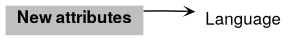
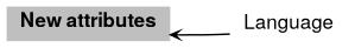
  digraph {
    rankdir=LR
    node [fontname="Helvetica,Arial,sans-serif" fontsize=12 shape=plaintext]
    n1 [color=black fillcolor=grey75 fontcolor=black height=0.2 label=<<b>New attributes</b>> style=filled width=0.4]
    n2 [color=darkgreen height=0.2 label=Language width=0.4]
-   n2 -> n1 [arrowhead=open arrowsize=0.5 arrowtail=open dir=back fontname="Helvetica,Arial,sans-serif" fontsize=15 labelfontsize=15 shape=plaintext style=solid]
+   n1 -> n2 [arrowhead=open arrowsize=0.5 arrowtail=open dir=back fontname="Helvetica,Arial,sans-serif" fontsize=15 labelfontsize=15 shape=plaintext style=solid]
  }
